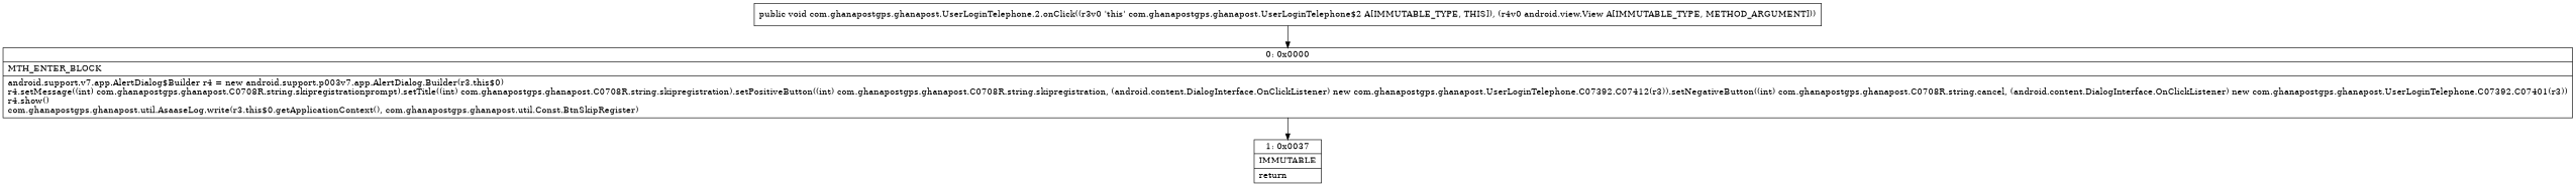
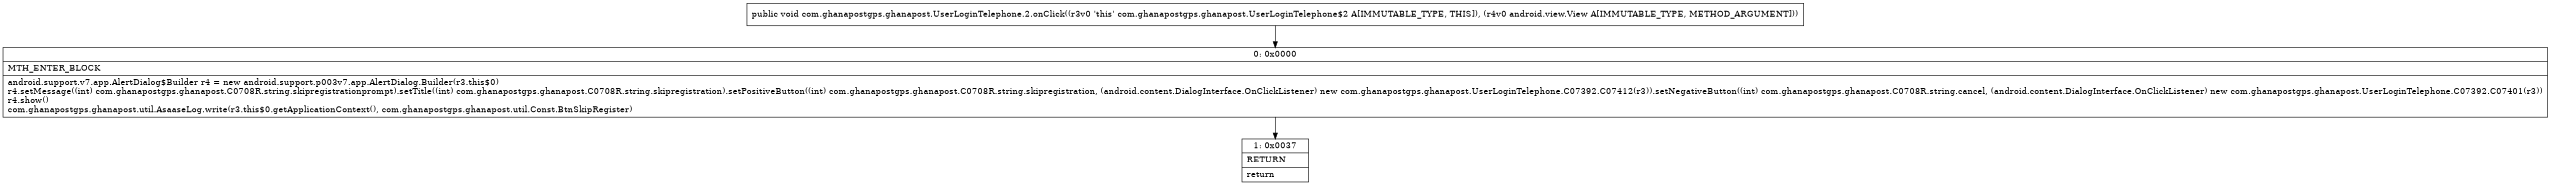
  digraph {
    node [shape=record]
    n1 [label="{0\:\ 0x0000|MTH_ENTER_BLOCK\l|android.support.v7.app.AlertDialog$Builder r4 = new android.support.p003v7.app.AlertDialog.Builder(r3.this$0)\lr4.setMessage((int) com.ghanapostgps.ghanapost.C0708R.string.skipregistrationprompt).setTitle((int) com.ghanapostgps.ghanapost.C0708R.string.skipregistration).setPositiveButton((int) com.ghanapostgps.ghanapost.C0708R.string.skipregistration, (android.content.DialogInterface.OnClickListener) new com.ghanapostgps.ghanapost.UserLoginTelephone.C07392.C07412(r3)).setNegativeButton((int) com.ghanapostgps.ghanapost.C0708R.string.cancel, (android.content.DialogInterface.OnClickListener) new com.ghanapostgps.ghanapost.UserLoginTelephone.C07392.C07401(r3))\lr4.show()\lcom.ghanapostgps.ghanapost.util.AsaaseLog.write(r3.this$0.getApplicationContext(), com.ghanapostgps.ghanapost.util.Const.BtnSkipRegister)\l}"]
-   n2 [label="{1\:\ 0x0037|IMMUTABLE\l|return\l}"]
+   n2 [label="{1\:\ 0x0037|RETURN\l|return\l}"]
    n3 [label="{public void com.ghanapostgps.ghanapost.UserLoginTelephone.2.onClick((r3v0 'this' com.ghanapostgps.ghanapost.UserLoginTelephone$2 A[IMMUTABLE_TYPE, THIS]), (r4v0 android.view.View A[IMMUTABLE_TYPE, METHOD_ARGUMENT])) }"]
    n1 -> n2
    n3 -> n1
  }
